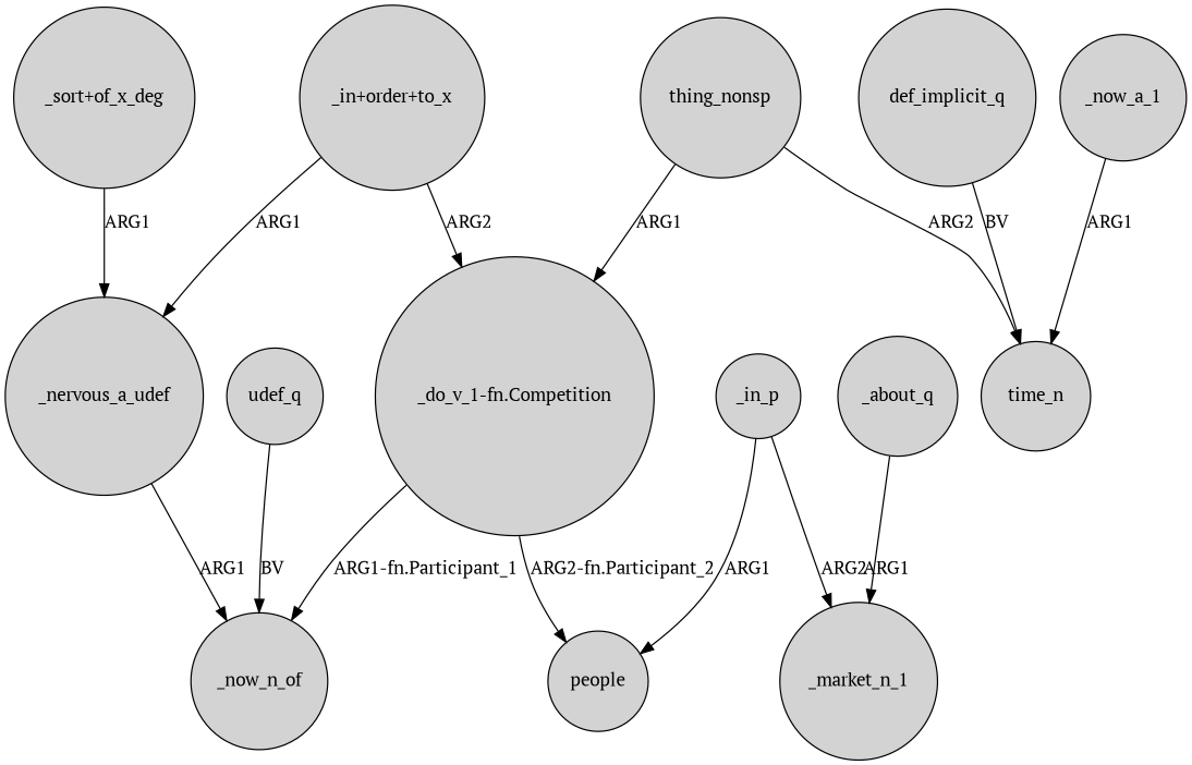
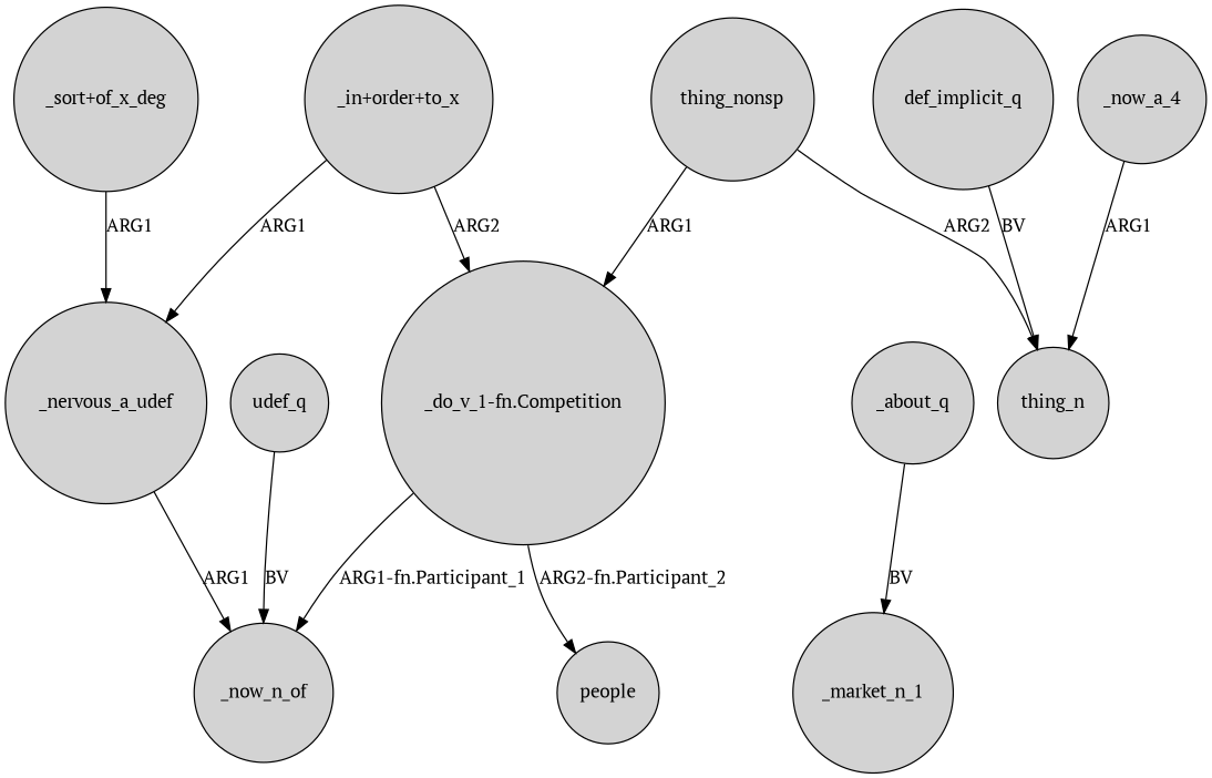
  digraph {
    fontname="PT Serif"
    node [fontname="PT Serif" shape=circle style=filled]
    edge [fontname="PT Serif"]
    n1 [label=_now_n_of]
    "_do_v_1-fn.Competition"
    n3 [label=people]
    "_in+order+to_x"
    n5 [label=_nervous_a_udef]
    udef_q
    n7 [label=thing_nonsp]
-   time_n
+   time_n [label=thing_n]
    def_implicit_q
-   _now_a_1
+   _now_a_1 [label=_now_a_4]
    n11 [label=_about_q]
    _market_n_1
    "_sort+of_x_deg"
-   _in_p
    "_do_v_1-fn.Competition" -> n1 [label="ARG1-fn.Participant_1"]
    "_do_v_1-fn.Competition" -> n3 [label="ARG2-fn.Participant_2"]
    "_in+order+to_x" -> "_do_v_1-fn.Competition" [label=ARG2]
    "_in+order+to_x" -> n5 [label=ARG1]
    n5 -> n1 [label=ARG1]
    udef_q -> n1 [label=BV]
    n7 -> "_do_v_1-fn.Competition" [label=ARG1]
    n7 -> time_n [label=ARG2]
    def_implicit_q -> time_n [label=BV]
    _now_a_1 -> time_n [label=ARG1]
-   n11 -> _market_n_1 [label=ARG1]
+   n11 -> _market_n_1 [label=BV]
    "_sort+of_x_deg" -> n5 [label=ARG1]
-   _in_p -> n3 [label=ARG1]
-   _in_p -> _market_n_1 [label=ARG2]
  }
